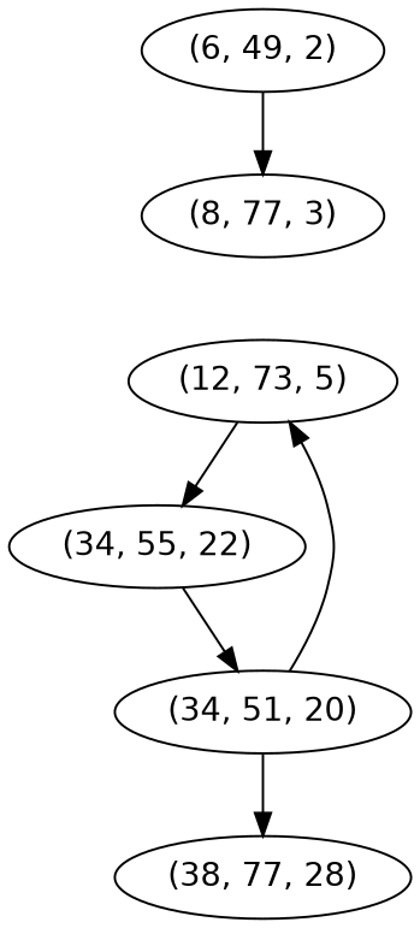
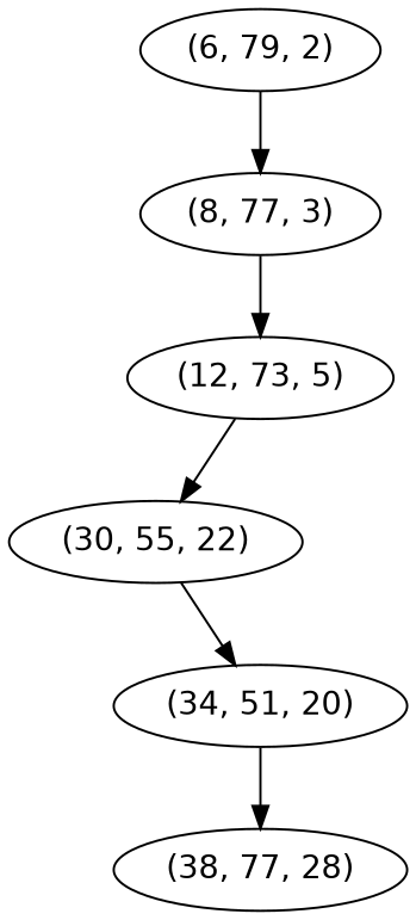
  digraph {
    fontname="DejaVu Sans"
    node [fontname="DejaVu Sans"]
    edge [fontname="DejaVu Sans"]
-   "(6, 79, 2)" [label="(6, 49, 2)"]
+   "(6, 79, 2)"
    "(8, 77, 3)"
    "(12, 73, 5)"
-   "(30, 55, 22)" [label="(34, 55, 22)"]
+   "(30, 55, 22)"
    n5 [label="(34, 51, 20)"]
    n6 [label="(38, 77, 28)"]
    "(6, 79, 2)" -> "(8, 77, 3)"
-   n5 -> "(12, 73, 5)"
+   "(8, 77, 3)" -> "(12, 73, 5)"
    "(12, 73, 5)" -> "(30, 55, 22)"
    "(30, 55, 22)" -> n5
    n5 -> n6
  }
